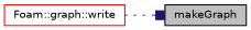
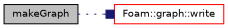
  digraph {
    rankdir=LR
    node [fontname=Helvetica fontsize=10 shape=record]
    n1 [color=black fillcolor=grey75 fontcolor=black height=0.2 label=makeGraph style=filled width=0.4]
    n2 [color=red height=0.2 label="Foam::graph::write" width=0.4]
-   n2 -> n1 [color=midnightblue fontname=Helvetica fontsize=10 labelfontname=Helvetica labelfontsize=10 style=dotted arrowhead=box]
+   n1 -> n2 [color=midnightblue fontname=Helvetica fontsize=10 labelfontname=Helvetica labelfontsize=10 style=dotted arrowhead=box]
  }
